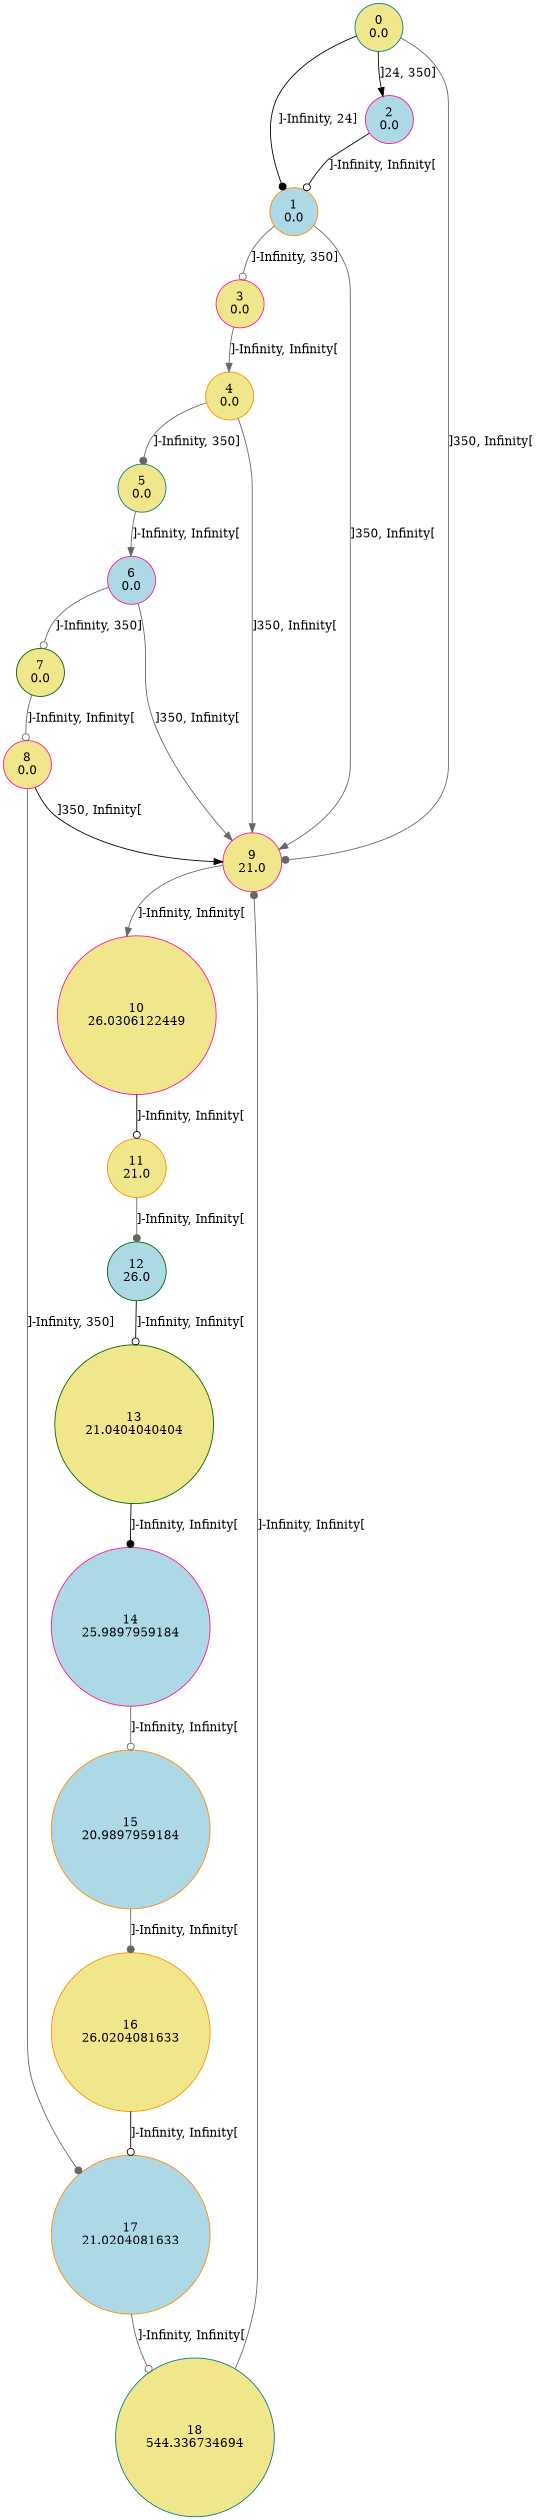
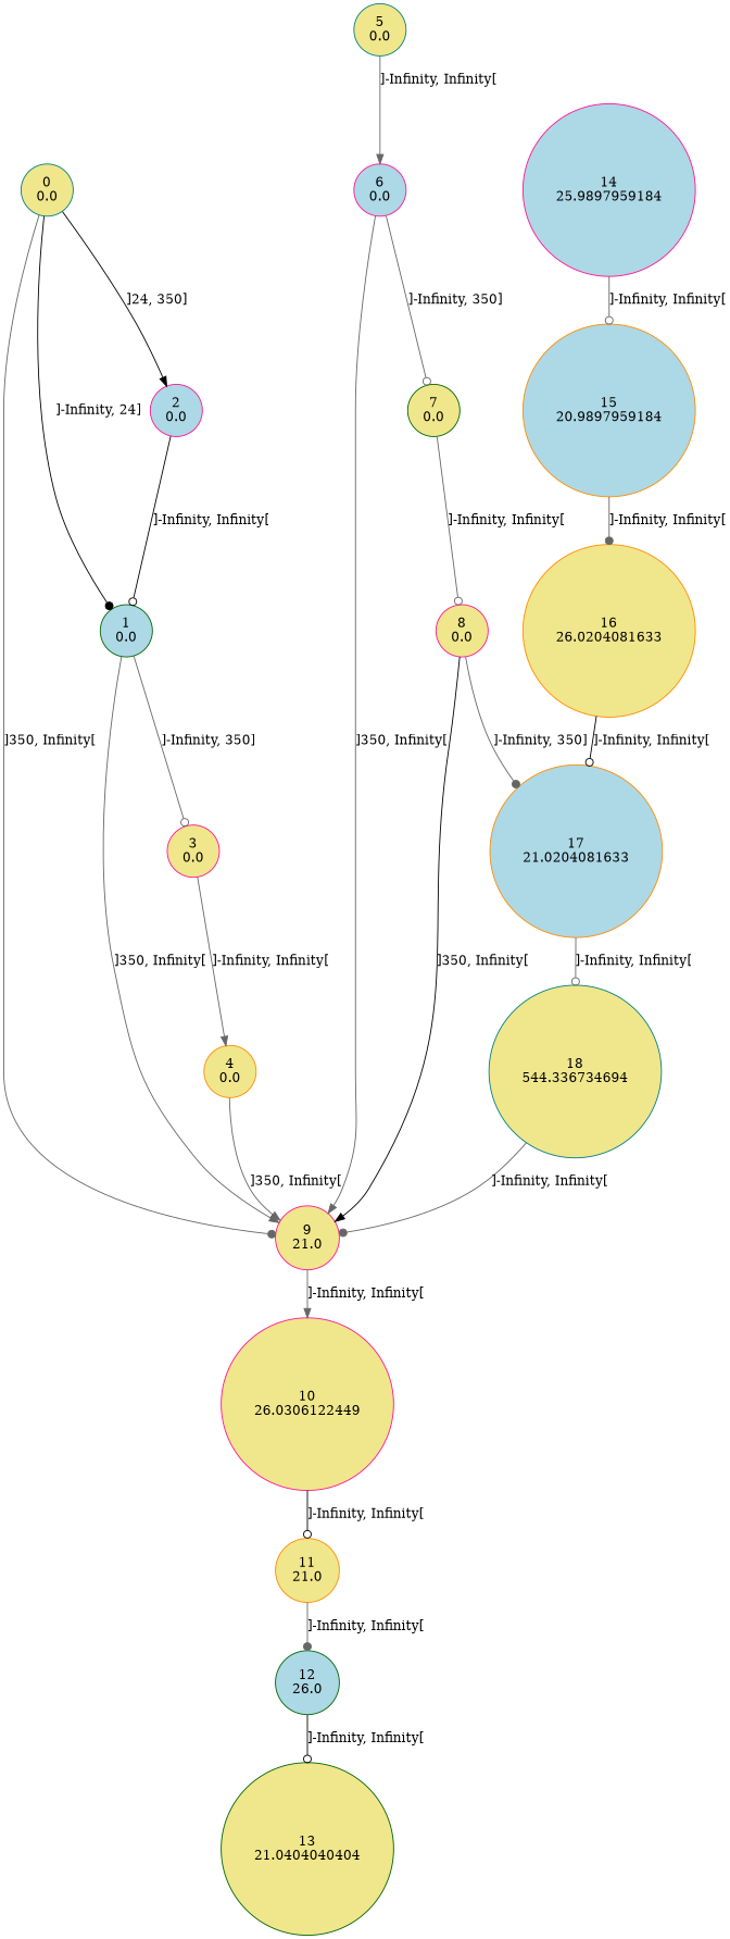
  digraph {
    node [color=deeppink fillcolor=khaki shape=circle style=filled]
    edge [arrowhead=odot color=gray40]
    n1 [color=teal label="0\n0.0"]
-   n2 [color=darkorange fillcolor=lightblue label="1\n0.0"]
+   n2 [color=darkgreen fillcolor=lightblue label="1\n0.0"]
    n3 [fillcolor=lightblue label="2\n0.0"]
    n4 [label="9\n21.0"]
    n5 [label="3\n0.0"]
    n6 [label="10\n26.0306122449"]
    n7 [color=darkorange label="4\n0.0"]
    n8 [color=darkorange label="11\n21.0"]
    n9 [color=teal label="5\n0.0"]
    n10 [fillcolor=lightblue label="6\n0.0"]
    n11 [color=darkgreen label="7\n0.0"]
    n12 [label="8\n0.0"]
    n13 [color=darkorange fillcolor=lightblue label="17\n21.0204081633"]
    n14 [color=teal label="18\n544.336734694"]
    n15 [color=darkgreen fillcolor=lightblue label="12\n26.0"]
    n16 [color=darkgreen label="13\n21.0404040404"]
    n17 [fillcolor=lightblue label="14\n25.9897959184"]
    n18 [color=darkorange fillcolor=lightblue label="15\n20.9897959184"]
    n19 [color=darkorange label="16\n26.0204081633"]
    n1 -> n2 [arrowhead=dot color=black label="]-Infinity, 24]"]
    n1 -> n3 [arrowhead=normal color=black label="]24, 350]"]
    n1 -> n4 [arrowhead=dot label="]350, Infinity["]
    n2 -> n4 [arrowhead=normal label="]350, Infinity["]
    n2 -> n5 [label="]-Infinity, 350]"]
    n3 -> n2 [color=black label="]-Infinity, Infinity["]
    n4 -> n6 [arrowhead=normal label="]-Infinity, Infinity["]
    n5 -> n7 [arrowhead=normal label="]-Infinity, Infinity["]
    n6 -> n8 [color=black label="]-Infinity, Infinity["]
    n7 -> n4 [arrowhead=normal label="]350, Infinity["]
-   n7 -> n9 [arrowhead=dot label="]-Infinity, 350]"]
    n8 -> n15 [arrowhead=dot label="]-Infinity, Infinity["]
    n9 -> n10 [arrowhead=normal label="]-Infinity, Infinity["]
    n10 -> n4 [arrowhead=normal label="]350, Infinity["]
    n10 -> n11 [label="]-Infinity, 350]"]
    n11 -> n12 [label="]-Infinity, Infinity["]
    n12 -> n4 [arrowhead=normal color=black label="]350, Infinity["]
    n12 -> n13 [arrowhead=dot label="]-Infinity, 350]"]
    n13 -> n14 [label="]-Infinity, Infinity["]
    n14 -> n4 [arrowhead=dot label="]-Infinity, Infinity["]
    n15 -> n16 [color=black label="]-Infinity, Infinity["]
-   n16 -> n17 [arrowhead=dot color=black label="]-Infinity, Infinity["]
    n17 -> n18 [label="]-Infinity, Infinity["]
    n18 -> n19 [arrowhead=dot label="]-Infinity, Infinity["]
    n19 -> n13 [color=black label="]-Infinity, Infinity["]
  }
